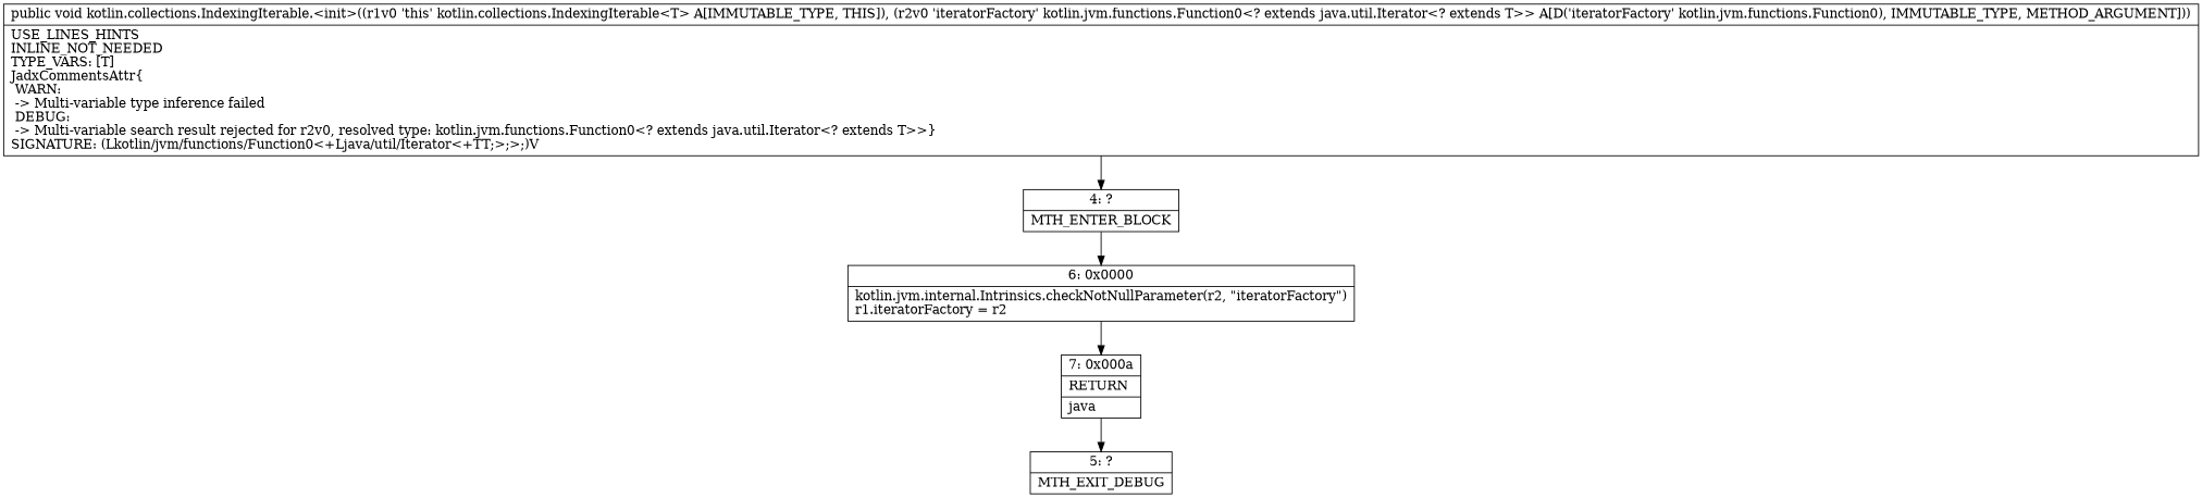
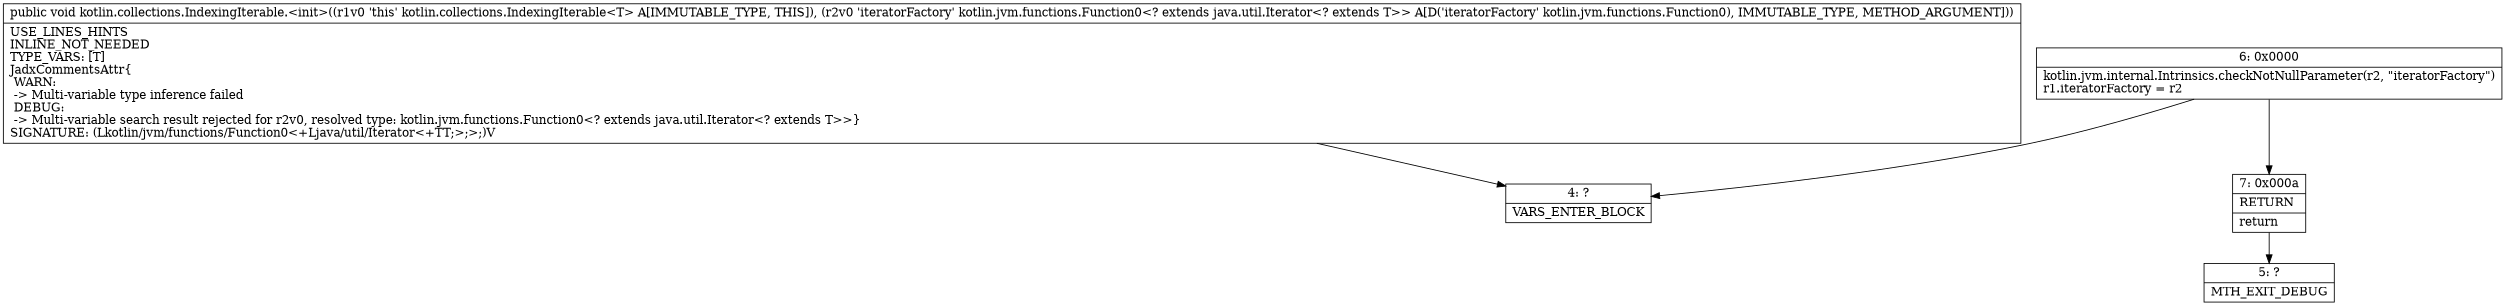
  digraph {
    node [shape=record]
-   n1 [label="{4\:\ ?|MTH_ENTER_BLOCK\l}"]
+   n1 [label="{4\:\ ?|VARS_ENTER_BLOCK\l}"]
    n2 [label="{6\:\ 0x0000|kotlin.jvm.internal.Intrinsics.checkNotNullParameter(r2, \"iteratorFactory\")\lr1.iteratorFactory = r2\l}"]
-   n3 [label="{7\:\ 0x000a|RETURN\l|java\l}"]
+   n3 [label="{7\:\ 0x000a|RETURN\l|return\l}"]
    n4 [label="{5\:\ ?|MTH_EXIT_DEBUG\l}"]
    n5 [label="{public void kotlin.collections.IndexingIterable.\<init\>((r1v0 'this' kotlin.collections.IndexingIterable\<T\> A[IMMUTABLE_TYPE, THIS]), (r2v0 'iteratorFactory' kotlin.jvm.functions.Function0\<? extends java.util.Iterator\<? extends T\>\> A[D('iteratorFactory' kotlin.jvm.functions.Function0), IMMUTABLE_TYPE, METHOD_ARGUMENT]))  | USE_LINES_HINTS\lINLINE_NOT_NEEDED\lTYPE_VARS: [T]\lJadxCommentsAttr\{\l WARN: \l \-\> Multi\-variable type inference failed\l DEBUG: \l \-\> Multi\-variable search result rejected for r2v0, resolved type: kotlin.jvm.functions.Function0\<? extends java.util.Iterator\<? extends T\>\>\}\lSIGNATURE: (Lkotlin\/jvm\/functions\/Function0\<+Ljava\/util\/Iterator\<+TT;\>;\>;)V\l}"]
-   n1 -> n2
+   n2 -> n1
    n2 -> n3
    n3 -> n4
    n5 -> n1
  }
